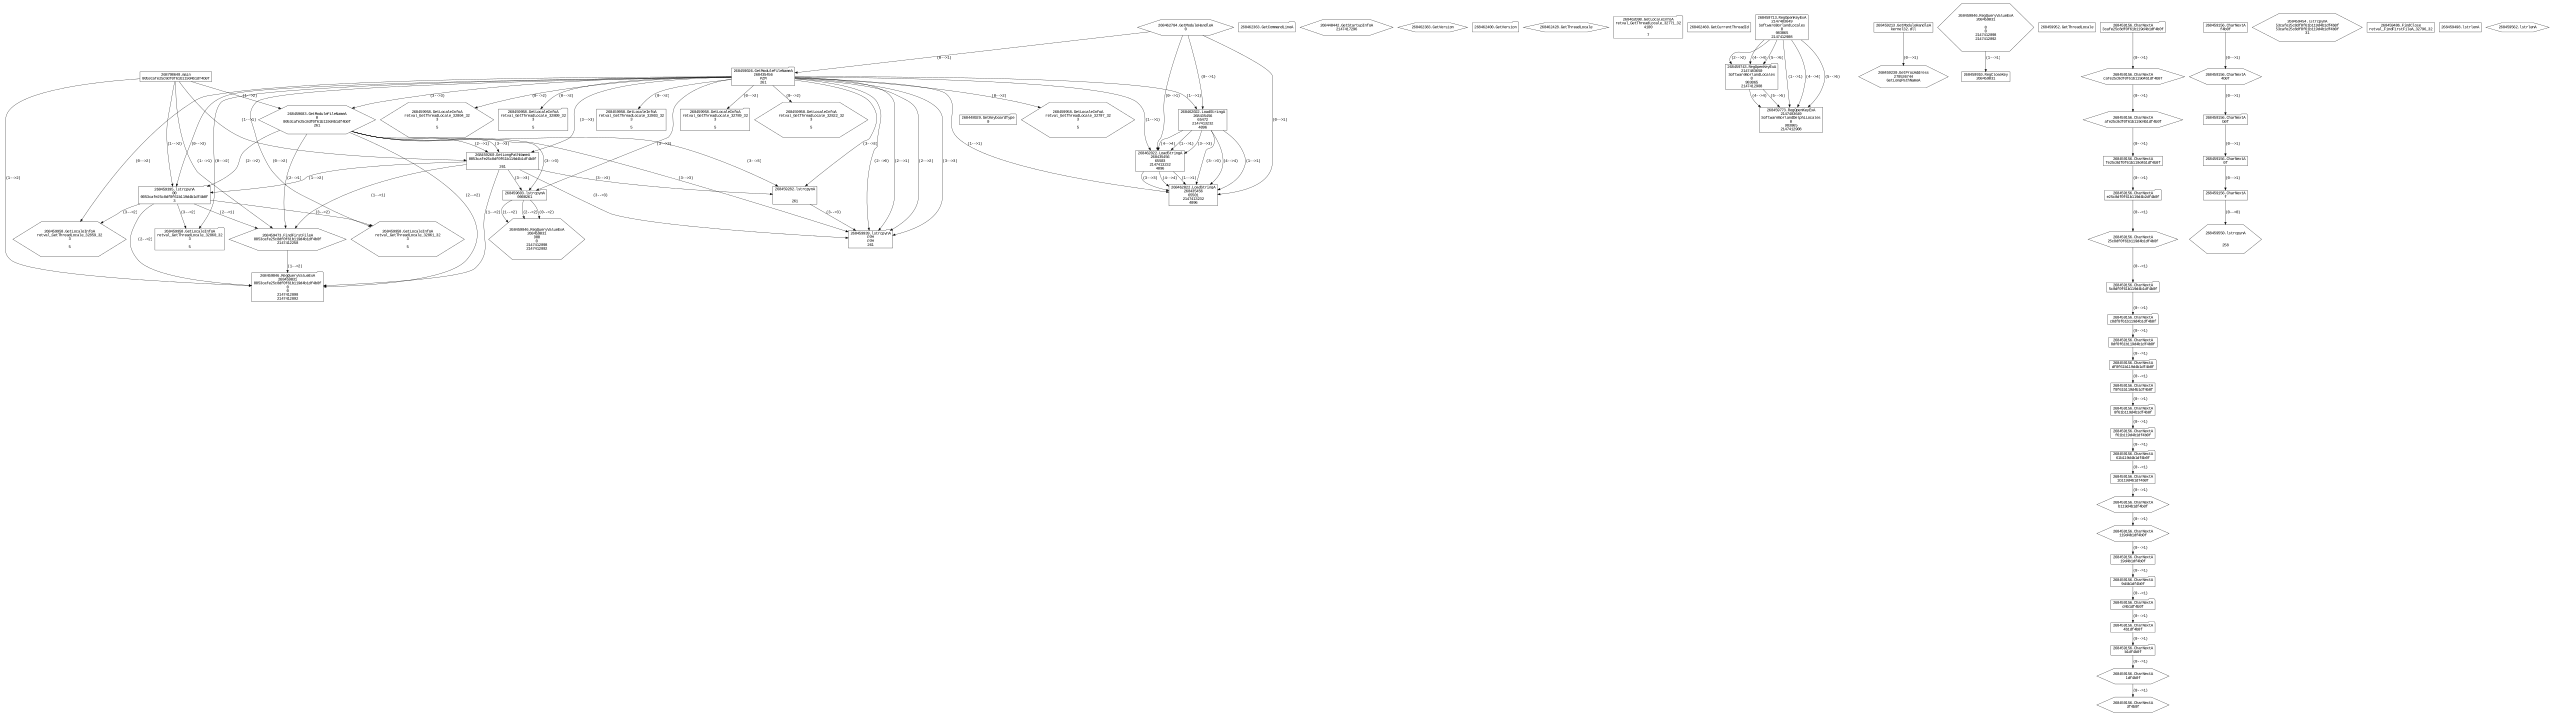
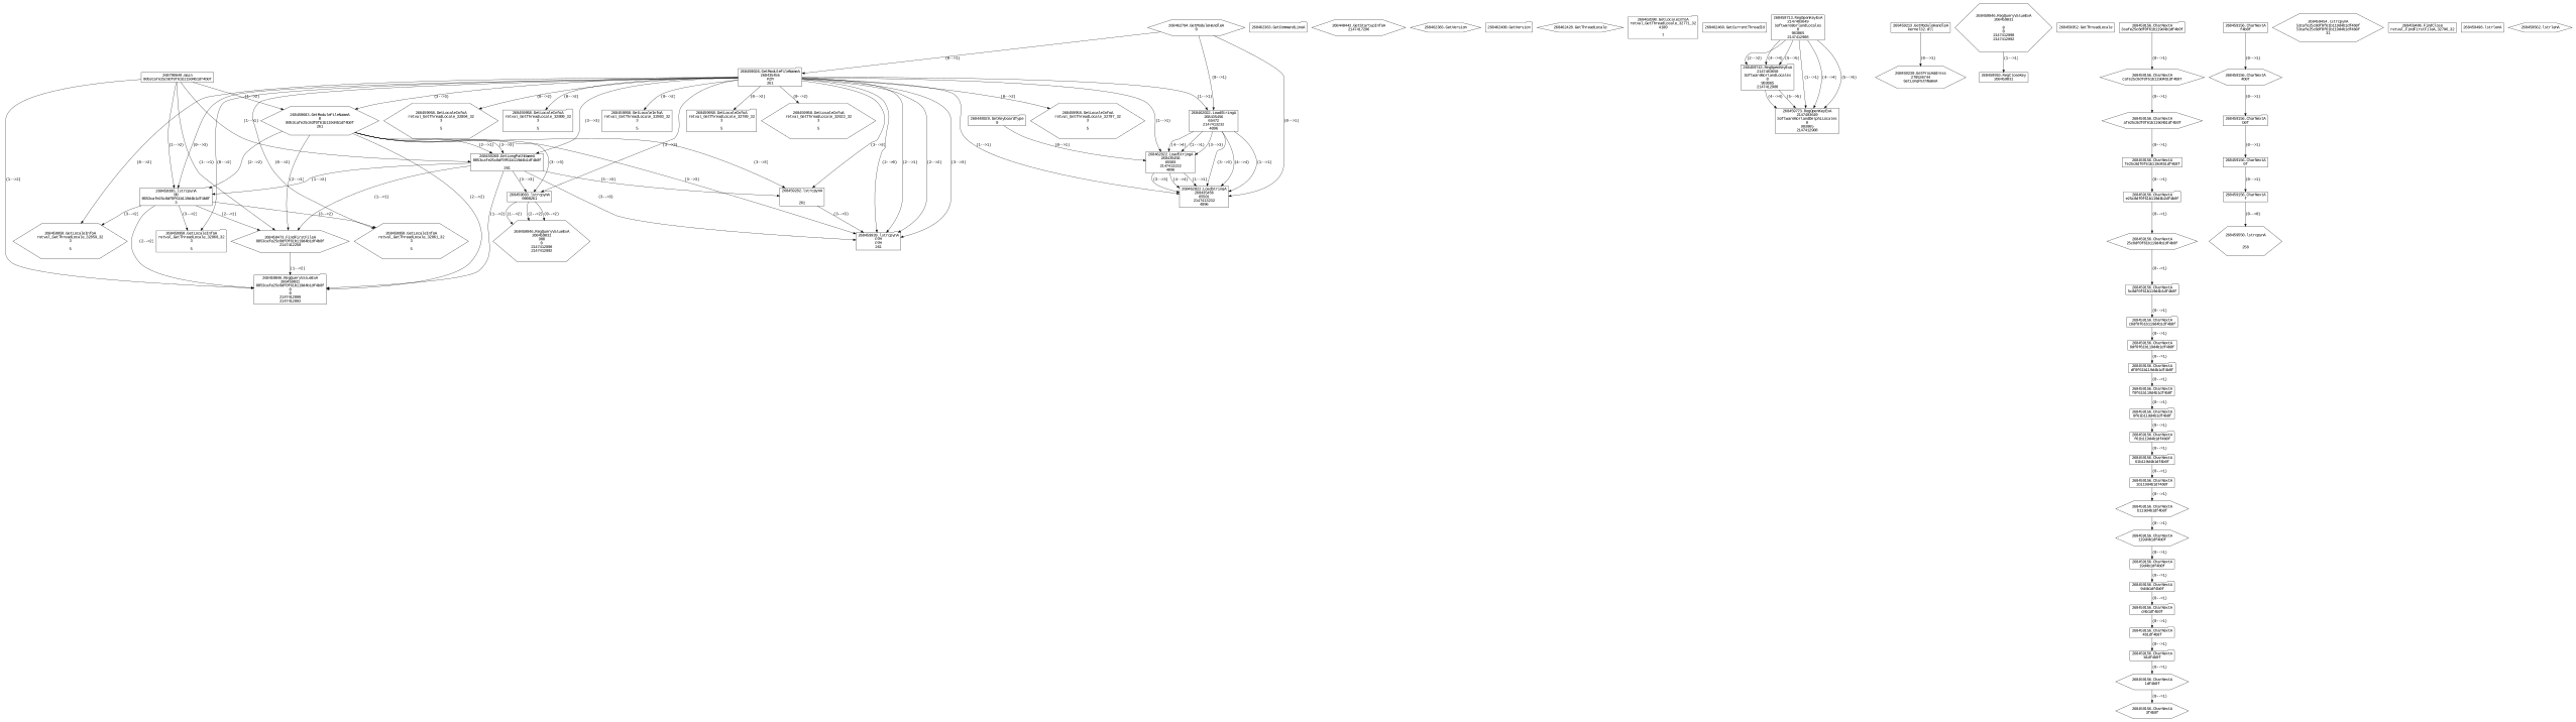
  digraph {
    fontname="Liberation Mono"
    node [fontname="Liberation Mono" shape=folder]
    edge [fontname="Liberation Mono"]
    n1 [label="268798648.main\n0053cafe25c8df0f61b119d4b1df4b0f" shape=box]
    n2 [label="268459683.GetModuleFileNameA\n0\n0053cafe25c8df0f61b119d4b1df4b0f\n261" shape=hexagon]
    n3 [label="268459260.GetLongPathNameA\n0053cafe25c8df0f61b119d4b1df4b0f\n\n261" shape=box]
    n4 [label="268459395.lstrcpynA\n00\n0053cafe25c8df0f61b119d4b1df4b0f\n3"]
    n5 [label="268459473.FindFirstFileA\n0053cafe25c8df0f61b119d4b1df4b0f\n2147412258" shape=hexagon]
    n6 [label="268459846.RegQueryValueExA\n268459031\n0053cafe25c8df0f61b119d4b1df4b0f\n0\n0\n2147412898\n2147412892"]
    n7 [label="268459282.lstrcpynA\n\n\n261" shape=box]
    n8 [label="268459939.lstrcpynA\nPZM\nPZM\n261"]
    n9 [label="268459603.lstrcpynA\n0000261"]
    n10 [label="268459958.GetLocaleInfoA\nretval_GetThreadLocale_32859_32\n3\n\n5" shape=hexagon]
    n11 [label="268459958.GetLocaleInfoA\nretval_GetThreadLocale_32860_32\n3\n\n5"]
    n12 [label="268459958.GetLocaleInfoA\nretval_GetThreadLocale_32861_32\n3\n\n5" shape=hexagon]
    n13 [label="268462704.GetModuleHandleA\n0" shape=hexagon]
    n14 [label="268459026.GetModuleFileNameA\n268435456\nPZM\n261"]
    n15 [label="268462022.LoadStringA\n268435456\n65472\n2147413232\n4096" shape=box]
    n16 [label="268462022.LoadStringA\n268435456\n65503\n2147413232\n4096" shape=box]
    n17 [label="268462022.LoadStringA\n268435456\n65501\n2147413232\n4096" shape=box]
    n18 [label="268459958.GetLocaleInfoA\nretval_GetThreadLocale_32804_32\n3\n\n5" shape=hexagon]
    n19 [label="268459958.GetLocaleInfoA\nretval_GetThreadLocale_32809_32\n3\n\n5"]
    n20 [label="268459958.GetLocaleInfoA\nretval_GetThreadLocale_32803_32\n3\n\n5" shape=box]
    n21 [label="268459958.GetLocaleInfoA\nretval_GetThreadLocale_32789_32\n3\n\n5"]
    n22 [label="268459958.GetLocaleInfoA\nretval_GetThreadLocale_32822_32\n3\n\n5" shape=hexagon]
    n23 [label="268459958.GetLocaleInfoA\nretval_GetThreadLocale_32797_32\n3\n\n5" shape=hexagon]
    n24 [label="268448929.GetKeyboardType\n0"]
    n25 [label="268462363.GetCommandLineA\n"]
    n26 [label="268440442.GetStartupInfoA\n2147417296" shape=hexagon]
    n27 [label="268462383.GetVersion\n" shape=hexagon]
    n28 [label="268462400.GetVersion\n"]
    n29 [label="268462428.GetThreadLocale\n" shape=hexagon]
    n30 [label="268462098.GetLocaleInfoA\nretval_GetThreadLocale_32771_32\n4100\n\n7"]
    n31 [label="268462460.GetCurrentThreadId\n" shape=box]
    n32 [label="268459846.RegQueryValueExA\n268459031\n000\n0\n2147412898\n2147412892" shape=hexagon]
    n33 [label="268459713.RegOpenKeyExA\n2147483649\nSoftware\Borland\Locales\n0\n983065\n2147412908" shape=box]
    n34 [label="268459743.RegOpenKeyExA\n2147483650\nSoftware\Borland\Locales\n0\n983065\n2147412908"]
    n35 [label="268459773.RegOpenKeyExA\n2147483649\nSoftware\Borland\Delphi\Locales\n0\n983065\n2147412908" shape=box]
    n36 [label="268459213.GetModuleHandleA\nkernel32.dll" shape=box]
    n37 [label="268459230.GetProcAddress\n270536744\nGetLongPathNameA" shape=hexagon]
    n38 [label="268459846.RegQueryValueExA\n268459031\n\n0\n0\n2147412898\n2147412892" shape=hexagon]
    n39 [label="268459910.RegCloseKey\n268459031" shape=box]
    n40 [label="268459952.GetThreadLocale\n" shape=box]
    n41 [label="268459156.CharNextA\n3cafe25c8df0f61b119d4b1df4b0f"]
    n42 [label="268459156.CharNextA\ncafe25c8df0f61b119d4b1df4b0f" shape=hexagon]
    n43 [label="268459156.CharNextA\nafe25c8df0f61b119d4b1df4b0f" shape=hexagon]
    n44 [label="268459156.CharNextA\nfe25c8df0f61b119d4b1df4b0f" shape=box]
    n45 [label="268459156.CharNextA\ne25c8df0f61b119d4b2df4b0f"]
    n46 [label="268459156.CharNextA\n25c8df0f61b119d4b1df4b0f" shape=hexagon]
    n47 [label="268459156.CharNextA\n5c8df0f61b119d4b1df4b0f"]
    n48 [label="268459156.CharNextA\nc8df0f61b119d4b1df4b0f"]
    n49 [label="268459156.CharNextA\n8df0f61b119d4b1df4b0f" shape=box]
    n50 [label="268459156.CharNextA\ndf0f61b119d4b1df4b0f"]
    n51 [label="268459156.CharNextA\nf0f61b119d4b1df4b0f" shape=box]
    n52 [label="268459156.CharNextA\n0f61b119d4b1df4b0f"]
    n53 [label="268459156.CharNextA\nf61b119d4b1df4b0f"]
    n54 [label="268459156.CharNextA\n61b119d4b1df4b0f"]
    n55 [label="268459156.CharNextA\n1b119d4b1df4b0f" shape=box]
    n56 [label="268459156.CharNextA\nb119d4b1df4b0f" shape=hexagon]
    n57 [label="268459156.CharNextA\n119d4b1df4b0f" shape=hexagon]
    n58 [label="268459156.CharNextA\n19d4b1df4b0f" shape=box]
    n59 [label="268459156.CharNextA\n9d4b1df4b0f"]
    n60 [label="268459156.CharNextA\nd4b1df4b0f"]
    n61 [label="268459156.CharNextA\n4b1df4b0f"]
    n62 [label="268459156.CharNextA\nb1df4b0f"]
    n63 [label="268459156.CharNextA\n1df4b0f" shape=hexagon]
    n64 [label="268459156.CharNextA\ndf4b0f" shape=hexagon]
    n65 [label="268459156.CharNextA\nf4b0f" shape=box]
    n66 [label="268459156.CharNextA\n4b0f" shape=hexagon]
    n67 [label="268459156.CharNextA\nb0f"]
    n68 [label="268459156.CharNextA\n0f" shape=box]
    n69 [label="268459156.CharNextA\nf" shape=box]
    n70 [label="268459550.lstrcpynA\n\n\n258" shape=hexagon]
    n71 [label="268459454.lstrcpynA\n53cafe25c8df0f61b119d4b1df4b0f\n53cafe25c8df0f61b119d4b1df4b0f\n31" shape=hexagon]
    n72 [label="268459486.FindClose\nretval_FindFirstFileA_32796_32" shape=box]
    n73 [label="268459498.lstrlenA\n" shape=box]
    n74 [label="268459562.lstrlenA\n" shape=hexagon]
    n1 -> n2 [label="(1-->2)"]
    n1 -> n3 [label="(1-->1)"]
    n1 -> n4 [label="(1-->2)"]
    n1 -> n5 [label="(1-->1)"]
    n1 -> n6 [label="(1-->2)"]
    n2 -> n3 [label="(2-->1)"]
    n2 -> n3 [label="(3-->3)"]
    n2 -> n4 [label="(2-->2)"]
    n2 -> n5 [label="(2-->1)"]
    n2 -> n6 [label="(2-->2)"]
    n2 -> n7 [label="(3-->3)"]
    n2 -> n8 [label="(3-->3)"]
    n2 -> n9 [label="(3-->3)"]
    n3 -> n4 [label="(1-->2)"]
    n3 -> n5 [label="(1-->1)"]
    n3 -> n6 [label="(1-->2)"]
    n3 -> n7 [label="(3-->3)"]
    n3 -> n8 [label="(3-->3)"]
    n3 -> n9 [label="(3-->3)"]
    n4 -> n5 [label="(2-->1)"]
    n4 -> n6 [label="(2-->2)"]
    n4 -> n10 [label="(3-->2)"]
    n4 -> n11 [label="(3-->2)"]
    n4 -> n12 [label="(3-->2)"]
    n5 -> n6 [label="(1-->2)"]
    n7 -> n8 [label="(3-->3)"]
    n9 -> n32 [label="(1-->2)"]
    n9 -> n32 [label="(2-->2)"]
    n9 -> n32 [label="(0-->2)"]
    n13 -> n14 [label="(0-->1)"]
    n13 -> n15 [label="(0-->1)"]
-   n13 -> n16 [label="(0-->1)"]
+   n24 -> n16 [label="(0-->1)"]
    n13 -> n17 [label="(0-->1)"]
    n14 -> n2 [label="(3-->3)"]
    n14 -> n3 [label="(3-->3)"]
    n14 -> n4 [label="(0-->3)"]
    n14 -> n7 [label="(3-->3)"]
    n14 -> n8 [label="(2-->1)"]
    n14 -> n8 [label="(2-->2)"]
    n14 -> n8 [label="(3-->3)"]
    n14 -> n8 [label="(2-->0)"]
    n14 -> n9 [label="(3-->3)"]
    n14 -> n10 [label="(0-->2)"]
    n14 -> n11 [label="(0-->2)"]
    n14 -> n12 [label="(0-->2)"]
    n14 -> n15 [label="(1-->1)"]
    n14 -> n16 [label="(1-->1)"]
    n14 -> n17 [label="(1-->1)"]
    n14 -> n18 [label="(0-->2)"]
    n14 -> n19 [label="(0-->2)"]
    n14 -> n20 [label="(0-->2)"]
    n14 -> n21 [label="(0-->2)"]
    n14 -> n22 [label="(0-->2)"]
    n14 -> n23 [label="(0-->2)"]
    n15 -> n16 [label="(1-->1)"]
    n15 -> n16 [label="(3-->3)"]
    n15 -> n16 [label="(4-->4)"]
    n15 -> n17 [label="(1-->1)"]
    n15 -> n17 [label="(3-->3)"]
    n15 -> n17 [label="(4-->4)"]
    n16 -> n17 [label="(1-->1)"]
    n16 -> n17 [label="(3-->3)"]
    n16 -> n17 [label="(4-->4)"]
    n33 -> n34 [label="(2-->2)"]
    n33 -> n34 [label="(4-->4)"]
    n33 -> n34 [label="(5-->5)"]
    n33 -> n35 [label="(1-->1)"]
    n33 -> n35 [label="(4-->4)"]
    n33 -> n35 [label="(5-->5)"]
    n34 -> n35 [label="(4-->4)"]
    n34 -> n35 [label="(5-->5)"]
    n36 -> n37 [label="(0-->1)"]
    n38 -> n39 [label="(1-->1)"]
    n41 -> n42 [label="(0-->1)"]
    n42 -> n43 [label="(0-->1)"]
    n43 -> n44 [label="(0-->1)"]
    n44 -> n45 [label="(0-->1)"]
    n45 -> n46 [label="(0-->1)"]
    n46 -> n47 [label="(0-->1)"]
    n47 -> n48 [label="(0-->1)"]
    n48 -> n49 [label="(0-->1)"]
    n49 -> n50 [label="(0-->1)"]
    n50 -> n51 [label="(0-->1)"]
    n51 -> n52 [label="(0-->1)"]
    n52 -> n53 [label="(0-->1)"]
    n53 -> n54 [label="(0-->1)"]
    n54 -> n55 [label="(0-->1)"]
    n55 -> n56 [label="(0-->1)"]
    n56 -> n57 [label="(0-->1)"]
    n57 -> n58 [label="(0-->1)"]
    n58 -> n59 [label="(0-->1)"]
    n59 -> n60 [label="(0-->1)"]
    n60 -> n61 [label="(0-->1)"]
    n61 -> n62 [label="(0-->1)"]
    n62 -> n63 [label="(0-->1)"]
    n63 -> n64 [label="(0-->1)"]
    n65 -> n66 [label="(0-->1)"]
    n66 -> n67 [label="(0-->1)"]
    n67 -> n68 [label="(0-->1)"]
    n68 -> n69 [label="(0-->1)"]
    n69 -> n70 [label="(0-->0)"]
  }
